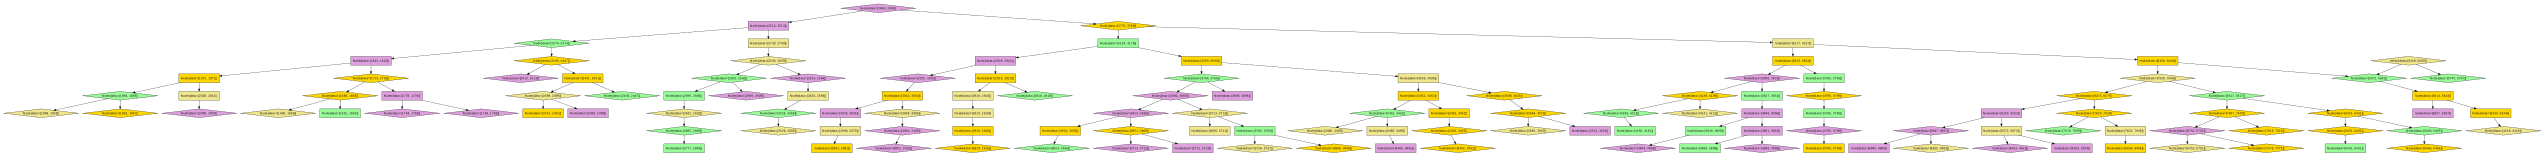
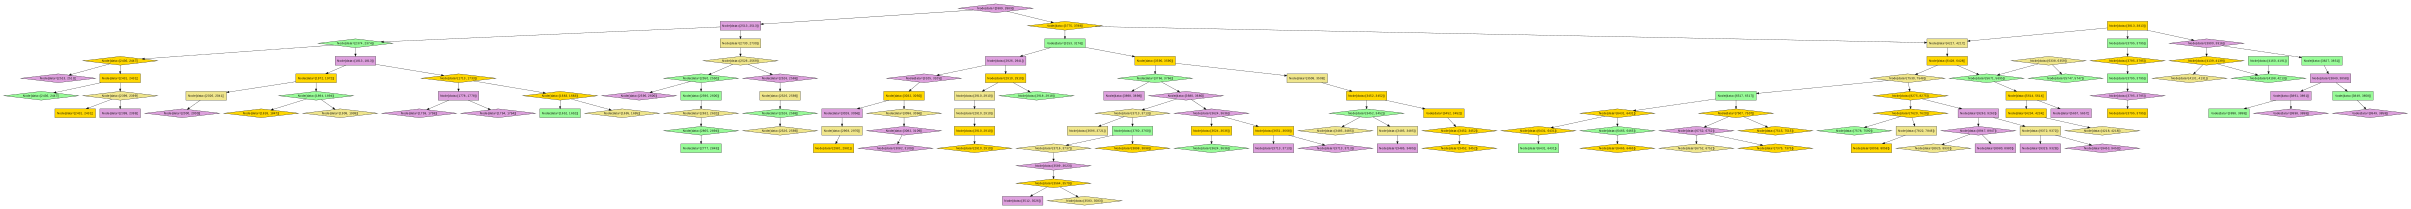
  digraph {
    fontname="Liberation Sans"
    node [fillcolor=gold fontname="Liberation Sans" shape=diamond style=filled]
    edge [fontname="Liberation Sans"]
    n1 [fillcolor=plum label="Node{data=[2889, 2889]}"]
    n2 [fillcolor=plum label="Node{data=[2513, 2513]}" shape=box]
    n3 [label="Node{data=[3775, 3788]}"]
    n4 [fillcolor=palegreen label="Node{data=[2374, 2374]}"]
    n5 [fillcolor=khaki label="Node{data=[2730, 2730]}" shape=box]
    n6 [fillcolor=palegreen label="Node{data=[3153, 3176]}" shape=box]
    n7 [fillcolor=khaki label="Node{data=[4217, 4217]}" shape=box]
    n8 [fillcolor=plum label="Node{data=[1813, 1813]}" shape=box]
    n9 [label="Node{data=[2436, 2447]}"]
    n10 [fillcolor=khaki label="Node{data=[2526, 2569]}"]
    n11 [label="Node{data=[1713, 1733]}"]
    n12 [label="Node{data=[1972, 1972]}" shape=box]
    n13 [label="Node{data=[2431, 2431]}" shape=box]
    n14 [fillcolor=plum label="Node{data=[2513, 2513]}"]
    n15 [label="Node{data=[1683, 1683]}"]
    n16 [fillcolor=plum label="Node{data=[1778, 1778]}" shape=box]
    n17 [fillcolor=palegreen label="Node{data=[1894, 1894]}"]
    n18 [fillcolor=khaki label="Node{data=[2026, 2041]}" shape=box]
    n19 [fillcolor=palegreen label="Node{data=[1652, 1652]}" shape=box]
    n20 [fillcolor=khaki label="Node{data=[1695, 1695]}"]
    n21 [fillcolor=plum label="Node{data=[1759, 1759]}"]
    n22 [fillcolor=plum label="Node{data=[1794, 1794]}"]
    n23 [label="Node{data=[1826, 1847]}"]
    n24 [fillcolor=khaki label="Node{data=[1908, 1938]}"]
    n25 [fillcolor=plum label="Node{data=[2000, 2000]}"]
    n26 [fillcolor=khaki label="Node{data=[2399, 2399]}"]
    n27 [fillcolor=palegreen label="Node{data=[2436, 2447]}"]
    n28 [fillcolor=plum label="Node{data=[2399, 2399]}" shape=box]
    n29 [label="Node{data=[2431, 2431]}" shape=box]
    n30 [fillcolor=plum label="Node{data=[2526, 2569]}"]
    n31 [fillcolor=palegreen label="Node{data=[2550, 2550]}"]
    n32 [fillcolor=palegreen label="Node{data=[2865, 2894]}"]
    n33 [fillcolor=palegreen label="Node{data=[2777, 2843]}" shape=box]
    n34 [fillcolor=khaki label="Node{data=[2526, 2569]}" shape=box]
    n35 [fillcolor=plum label="Node{data=[2596, 2600]}"]
    n36 [fillcolor=palegreen label="Node{data=[2596, 2600]}" shape=box]
    n37 [fillcolor=palegreen label="Node{data=[2526, 2569]}"]
    n38 [fillcolor=khaki label="Node{data=[2526, 2569]}"]
    n39 [fillcolor=khaki label="Node{data=[2632, 2632]}"]
    n40 [fillcolor=plum label="Node{data=[2926, 2941]}" shape=box]
    n41 [label="Node{data=[3590, 3590]}" shape=box]
    n42 [label="Node{data=[3813, 3813]}" shape=box]
    n43 [label="Node{data=[6428, 6428]}" shape=box]
    n44 [label="Node{data=[2910, 2910]}" shape=box]
    n45 [fillcolor=plum label="Node{data=[3105, 3105]}"]
    n46 [fillcolor=khaki label="Node{data=[3508, 3508]}" shape=box]
    n47 [fillcolor=palegreen label="Node{data=[3766, 3766]}"]
    n48 [fillcolor=khaki label="Node{data=[2910, 2910]}" shape=box]
    n49 [fillcolor=palegreen label="Node{data=[2918, 2918]}"]
    n50 [label="Node{data=[3032, 3050]}" shape=box]
    n51 [fillcolor=khaki label="Node{data=[2910, 2910]}" shape=box]
    n52 [label="Node{data=[2910, 2910]}" shape=box]
    n53 [label="Node{data=[2910, 2910]}"]
    n54 [fillcolor=plum label="Node{data=[3028, 3056]}" shape=box]
    n55 [fillcolor=khaki label="Node{data=[3096, 3096]}"]
    n56 [fillcolor=khaki label="Node{data=[2968, 2970]}" shape=box]
    n57 [fillcolor=plum label="Node{data=[3082, 3109]}"]
    n58 [label="Node{data=[2981, 2981]}" shape=box]
    n59 [fillcolor=plum label="Node{data=[3082, 3109]}"]
    n60 [label="Node{data=[3452, 3452]}" shape=box]
-   n61 [label="Node{data=[3589, 3623]}"]
+   n61 [fillcolor=plum label="Node{data=[3589, 3623]}"]
    n62 [fillcolor=plum label="Node{data=[3680, 3680]}"]
    n63 [fillcolor=plum label="Node{data=[3898, 3898]}" shape=box]
    n64 [label="Node{data=[3452, 3452]}" shape=box]
    n65 [fillcolor=palegreen label="Node{data=[3452, 3452]}"]
    n66 [label="Node{data=[3564, 3579]}"]
    n67 [label="Node{data=[3452, 3452]}"]
    n68 [fillcolor=khaki label="Node{data=[3485, 3485]}"]
    n69 [fillcolor=khaki label="Node{data=[3485, 3485]}" shape=box]
    n70 [label="Node{data=[3452, 3452]}"]
    n71 [fillcolor=plum label="Node{data=[3485, 3485]}" shape=box]
    n72 [fillcolor=plum label="Node{data=[3512, 3526]}" shape=box]
    n73 [fillcolor=khaki label="Node{data=[3583, 3583]}"]
    n74 [fillcolor=plum label="Node{data=[3624, 3636]}"]
    n75 [fillcolor=khaki label="Node{data=[3713, 3713]}"]
    n76 [label="Node{data=[3624, 3636]}" shape=box]
-   n77 [label="Node{data=[3651, 3668]}"]
+   n77 [label="Node{data=[3651, 3668]}" shape=box]
    n78 [fillcolor=khaki label="Node{data=[3696, 3721]}" shape=box]
    n79 [fillcolor=palegreen label="Node{data=[3760, 3760]}" shape=box]
    n80 [fillcolor=palegreen label="Node{data=[3624, 3636]}"]
    n81 [fillcolor=plum label="Node{data=[3713, 3713]}"]
    n82 [fillcolor=plum label="Node{data=[3713, 3713]}" shape=box]
    n83 [fillcolor=khaki label="Node{data=[3716, 3737]}"]
    n84 [label="Node{data=[3898, 3898]}"]
    n85 [fillcolor=palegreen label="Node{data=[3795, 3795]}" shape=box]
    n86 [fillcolor=plum label="Node{data=[3900, 3916]}"]
    n87 [fillcolor=palegreen label="Node{data=[5671, 5695]}"]
    n88 [fillcolor=khaki label="Node{data=[7530, 7548]}"]
    n89 [label="Node{data=[3795, 3795]}"]
    n90 [fillcolor=palegreen label="Node{data=[3827, 3851]}" shape=box]
    n91 [label="Node{data=[4139, 4139]}"]
    n92 [fillcolor=palegreen label="Node{data=[3795, 3795]}" shape=box]
    n93 [fillcolor=plum label="Node{data=[3795, 3795]}"]
    n94 [label="Node{data=[3795, 3795]}" shape=box]
    n95 [fillcolor=plum label="Node{data=[3849, 3858]}" shape=box]
    n96 [fillcolor=khaki label="Node{data=[4131, 4131]}"]
    n97 [fillcolor=palegreen label="Node{data=[4198, 4213]}"]
    n98 [fillcolor=palegreen label="Node{data=[3849, 3858]}" shape=box]
    n99 [fillcolor=plum label="Node{data=[3891, 3891]}" shape=box]
    n100 [fillcolor=plum label="Node{data=[3849, 3858]}"]
    n101 [fillcolor=plum label="Node{data=[3898, 3898]}"]
    n102 [fillcolor=palegreen label="Node{data=[3898, 3898]}" shape=box]
    n103 [fillcolor=palegreen label="Node{data=[4160, 4191]}" shape=box]
    n104 [label="Node{data=[5614, 5614]}" shape=box]
-   n105 [fillcolor=palegreen label="Node{data=[6517, 6517]}"]
+   n105 [fillcolor=palegreen label="Node{data=[6517, 6517]}" shape=box]
    n106 [label="Node{data=[8275, 8275]}"]
    n107 [label="Node{data=[4234, 4234]}" shape=box]
    n108 [fillcolor=plum label="Node{data=[5657, 5657]}" shape=box]
    n109 [fillcolor=khaki label="Node{data=[6338, 6359]}"]
    n110 [fillcolor=palegreen label="Node{data=[5747, 5747]}"]
    n111 [fillcolor=khaki label="Node{data=[4218, 4218]}"]
    n112 [label="Node{data=[6431, 6431]}"]
    n113 [label="Node{data=[7507, 7507]}"]
    n114 [label="Node{data=[7620, 7620]}"]
    n115 [fillcolor=plum label="Node{data=[9263, 9263]}" shape=box]
    n116 [label="Node{data=[6431, 6431]}"]
    n117 [fillcolor=palegreen label="Node{data=[6465, 6465]}"]
    n118 [fillcolor=plum label="Node{data=[6752, 6752]}"]
    n119 [label="Node{data=[7515, 7515]}"]
    n120 [fillcolor=palegreen label="Node{data=[6431, 6431]}" shape=box]
    n121 [label="Node{data=[6465, 6465]}"]
    n122 [fillcolor=khaki label="Node{data=[6752, 6752]}"]
    n123 [label="Node{data=[7375, 7375]}"]
    n124 [fillcolor=palegreen label="Node{data=[7578, 7590]}"]
    n125 [fillcolor=khaki label="Node{data=[7822, 7846]}" shape=box]
    n126 [fillcolor=plum label="Node{data=[8947, 8947]}"]
    n127 [fillcolor=khaki label="Node{data=[9372, 9372]}" shape=box]
    n128 [label="Node{data=[8058, 8058]}" shape=box]
    n129 [fillcolor=khaki label="Node{data=[8925, 8933]}"]
    n130 [fillcolor=plum label="Node{data=[8980, 8980]}" shape=box]
    n131 [fillcolor=plum label="Node{data=[9329, 9329]}" shape=box]
    n132 [fillcolor=plum label="Node{data=[9453, 9453]}"]
    n1 -> n2
    n1 -> n3
    n2 -> n4
    n2 -> n5
    n3 -> n6
    n3 -> n7
    n4 -> n8
    n4 -> n9
    n5 -> n10
    n6 -> n40
    n6 -> n41
-   n7 -> n42
+   n42 -> n7
    n7 -> n43
    n8 -> n11
    n8 -> n12
    n9 -> n13
    n9 -> n14
    n10 -> n30
    n10 -> n31
    n11 -> n15
    n11 -> n16
    n12 -> n17
    n12 -> n18
    n13 -> n26
    n13 -> n27
    n15 -> n19
    n15 -> n20
    n16 -> n21
    n16 -> n22
    n17 -> n23
    n17 -> n24
    n18 -> n25
    n26 -> n28
    n26 -> n29
    n30 -> n34
    n31 -> n35
    n31 -> n36
    n32 -> n33
    n34 -> n37
    n36 -> n39
    n37 -> n38
    n39 -> n32
    n40 -> n44
    n40 -> n45
    n41 -> n46
    n41 -> n47
    n42 -> n85
    n42 -> n86
    n43 -> n87
    n43 -> n88
    n44 -> n48
    n44 -> n49
    n45 -> n50
    n46 -> n60
-   n46 -> n61
+   n83 -> n61
    n47 -> n62
    n47 -> n63
    n48 -> n51
    n50 -> n54
    n50 -> n55
    n51 -> n52
    n52 -> n53
    n54 -> n56
    n55 -> n57
    n56 -> n58
    n57 -> n59
    n60 -> n64
    n60 -> n65
    n61 -> n66
    n62 -> n74
    n62 -> n75
    n64 -> n67
    n65 -> n68
    n65 -> n69
    n66 -> n72
    n66 -> n73
    n67 -> n70
    n69 -> n71
    n74 -> n76
    n74 -> n77
    n75 -> n78
    n75 -> n79
    n76 -> n80
    n77 -> n81
    n77 -> n82
    n79 -> n83
    n79 -> n84
    n85 -> n89
    n86 -> n90
    n86 -> n91
    n87 -> n104
    n88 -> n105
    n88 -> n106
    n89 -> n92
    n90 -> n95
    n91 -> n96
    n91 -> n97
    n92 -> n93
    n93 -> n94
    n95 -> n98
    n95 -> n99
-   n97 -> n103
+   n103 -> n97
    n98 -> n100
    n99 -> n101
    n99 -> n102
    n104 -> n107
    n104 -> n108
    n105 -> n112
    n105 -> n113
    n106 -> n114
    n106 -> n115
    n107 -> n111
    n109 -> n87
    n109 -> n110
    n112 -> n116
    n112 -> n117
    n113 -> n118
    n113 -> n119
    n114 -> n124
    n114 -> n125
    n115 -> n126
    n115 -> n127
    n116 -> n120
    n117 -> n121
    n118 -> n122
    n118 -> n123
    n125 -> n128
    n126 -> n129
    n126 -> n130
    n127 -> n131
    n127 -> n132
  }
